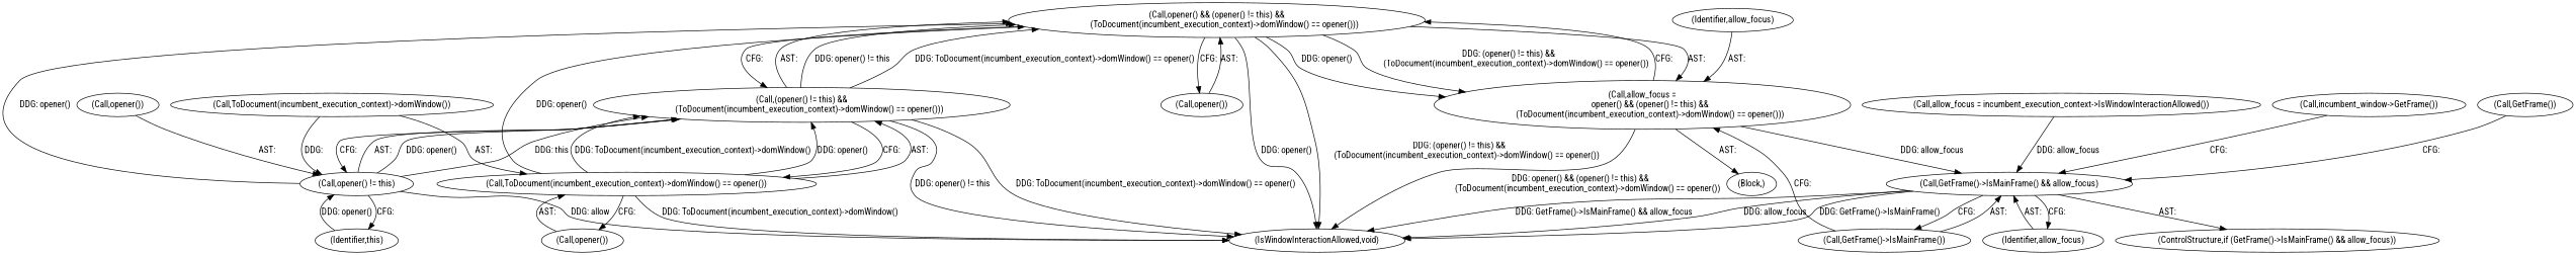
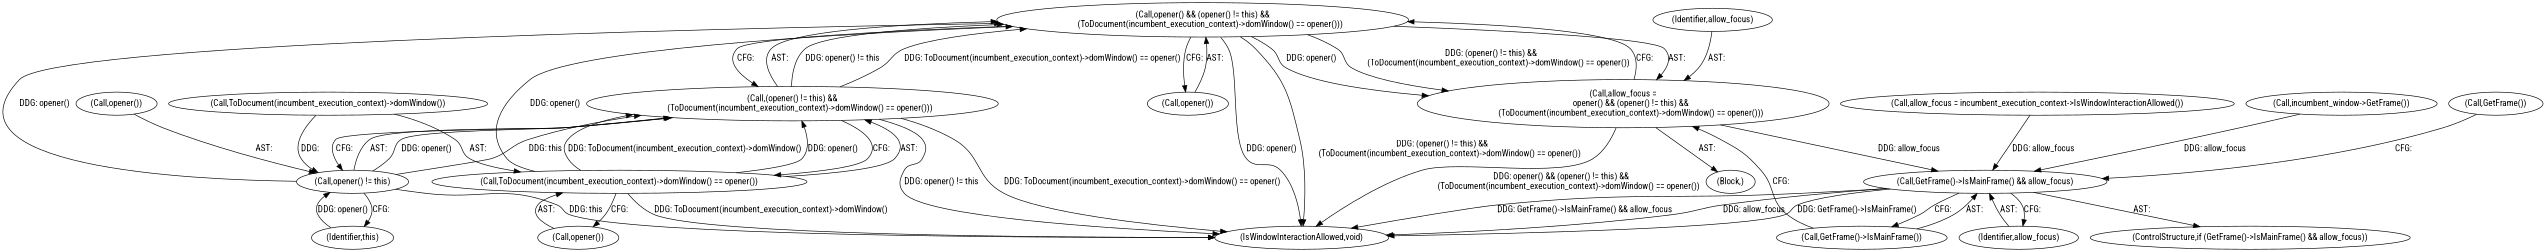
  digraph {
    fontname="Roboto Condensed"
    node [fontname="Roboto Condensed"]
    edge [fontname="Roboto Condensed"]
    n1 [label="(Call,opener() && (opener() != this) &&\n        (ToDocument(incumbent_execution_context)->domWindow() == opener()))"]
    n2 [label="(Call,(opener() != this) &&\n        (ToDocument(incumbent_execution_context)->domWindow() == opener()))"]
    n3 [label="(Call,allow_focus =\n        opener() && (opener() != this) &&\n        (ToDocument(incumbent_execution_context)->domWindow() == opener()))"]
    n4 [label="(IsWindowInteractionAllowed,void)"]
    n5 [label="(Call,opener())"]
    n6 [label="(Call,opener() != this)"]
    n7 [label="(Call,ToDocument(incumbent_execution_context)->domWindow() == opener())"]
    n8 [label="(Call,GetFrame()->IsMainFrame() && allow_focus)"]
    n9 [label="(Block,)"]
    n10 [label="(Identifier,this)"]
    n11 [label="(Call,opener())"]
    n12 [label="(Identifier,allow_focus)"]
    n13 [label="(ControlStructure,if (GetFrame()->IsMainFrame() && allow_focus))"]
    n14 [label="(Call,GetFrame()->IsMainFrame())"]
    n15 [label="(Identifier,allow_focus)"]
    n16 [label="(Call,incumbent_window->GetFrame())"]
    n17 [label="(Call,ToDocument(incumbent_execution_context)->domWindow())"]
    n18 [label="(Call,opener())"]
    n19 [label="(Call,GetFrame())"]
    n20 [label="(Call,allow_focus = incumbent_execution_context->IsWindowInteractionAllowed())"]
    n1 -> n2 [label="CFG: "]
    n1 -> n3 [label="AST: "]
    n1 -> n3 [label="DDG: opener()"]
    n1 -> n3 [label="DDG: (opener() != this) &&\n        (ToDocument(incumbent_execution_context)->domWindow() == opener())"]
    n1 -> n4 [label="DDG: (opener() != this) &&\n        (ToDocument(incumbent_execution_context)->domWindow() == opener())"]
    n1 -> n4 [label="DDG: opener()"]
    n1 -> n5 [label="CFG: "]
    n2 -> n1 [label="AST: "]
    n2 -> n1 [label="DDG: opener() != this"]
    n2 -> n1 [label="DDG: ToDocument(incumbent_execution_context)->domWindow() == opener()"]
    n2 -> n4 [label="DDG: ToDocument(incumbent_execution_context)->domWindow() == opener()"]
    n2 -> n4 [label="DDG: opener() != this"]
    n2 -> n6 [label="CFG: "]
    n2 -> n7 [label="CFG: "]
    n3 -> n1 [label="CFG: "]
    n3 -> n4 [label="DDG: opener() && (opener() != this) &&\n        (ToDocument(incumbent_execution_context)->domWindow() == opener())"]
    n3 -> n8 [label="DDG: allow_focus"]
    n3 -> n9 [label="AST: "]
    n5 -> n1 [label="AST: "]
    n6 -> n1 [label="DDG: opener()"]
    n6 -> n2 [label="AST: "]
    n6 -> n2 [label="DDG: opener()"]
    n6 -> n2 [label="DDG: this"]
-   n6 -> n4 [label="DDG: allow"]
+   n6 -> n4 [label="DDG: this"]
    n6 -> n10 [label="CFG: "]
    n7 -> n1 [label="DDG: opener()"]
    n7 -> n2 [label="AST: "]
    n7 -> n2 [label="DDG: ToDocument(incumbent_execution_context)->domWindow()"]
    n7 -> n2 [label="DDG: opener()"]
    n7 -> n4 [label="DDG: ToDocument(incumbent_execution_context)->domWindow()"]
    n7 -> n11 [label="CFG: "]
    n8 -> n4 [label="DDG: GetFrame()->IsMainFrame() && allow_focus"]
    n8 -> n4 [label="DDG: allow_focus"]
    n8 -> n4 [label="DDG: GetFrame()->IsMainFrame()"]
    n8 -> n12 [label="CFG: "]
    n8 -> n13 [label="AST: "]
    n8 -> n14 [label="CFG: "]
    n10 -> n6 [label="DDG: opener()"]
    n11 -> n7 [label="AST: "]
    n12 -> n8 [label="AST: "]
    n14 -> n3 [label="CFG: "]
    n14 -> n8 [label="AST: "]
    n15 -> n3 [label="AST: "]
-   n16 -> n8 [label="CFG: "]
+   n16 -> n8 [label="DDG: allow_focus"]
    n17 -> n6 [label="DDG: "]
    n17 -> n7 [label="AST: "]
    n18 -> n6 [label="AST: "]
    n19 -> n8 [label="CFG: "]
    n20 -> n8 [label="DDG: allow_focus"]
  }
